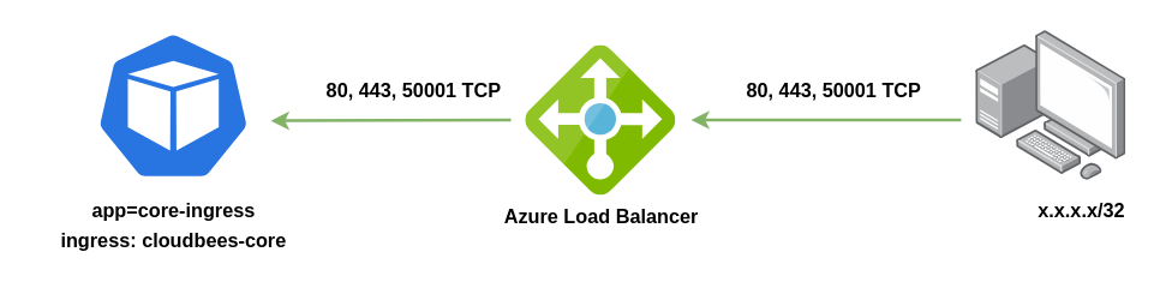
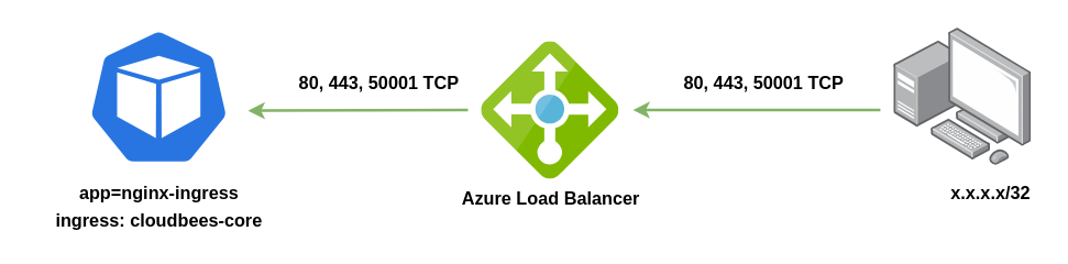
  <mxCell id="0" />
  <mxCell id="1" parent="0" />
  <mxCell id="2" value="" style="html=1;dashed=0;whitespace=wrap;fillColor=#2875E2;strokeColor=#ffffff;points=[[0.005,0.63,0],[0.1,0.2,0],[0.9,0.2,0],[0.5,0,0],[0.995,0.63,0],[0.72,0.99,0],[0.5,1,0],[0.28,0.99,0]];shape=mxgraph.kubernetes.icon;prIcon=pod;rounded=1;" parent="1" vertex="1"><mxGeometry x="60" y="20" width="110" height="100" as="geometry" /></mxCell>
- <mxCell id="3" value="&lt;b&gt;&lt;font style=&quot;font-size: 13px&quot;&gt;app=core-ingress&lt;/font&gt;&lt;/b&gt;" style="text;html=1;align=center;verticalAlign=middle;resizable=0;points=[];autosize=1;" parent="1" vertex="1"><mxGeometry x="50" y="130" width="130" height="20" as="geometry" /></mxCell>
+ <mxCell id="3" value="&lt;b&gt;&lt;font style=&quot;font-size: 13px&quot;&gt;app=nginx-ingress&lt;/font&gt;&lt;/b&gt;" style="text;html=1;align=center;verticalAlign=middle;resizable=0;points=[];autosize=1;" parent="1" vertex="1"><mxGeometry x="50" y="130" width="130" height="20" as="geometry" /></mxCell>
  <mxCell id="4" value="&lt;b&gt;&lt;font style=&quot;font-size: 13px&quot;&gt;ingress: cloudbees-core&lt;/font&gt;&lt;/b&gt;" style="text;html=1;align=center;verticalAlign=middle;resizable=0;points=[];autosize=1;" parent="1" vertex="1"><mxGeometry x="20" y="150" width="190" height="20" as="geometry" /></mxCell>
  <mxCell id="5" value="" style="points=[];aspect=fixed;html=1;align=center;shadow=0;dashed=0;image;image=img/lib/allied_telesis/computer_and_terminals/Personal_Computer_with_Server.svg;rounded=1;" parent="1" vertex="1"><mxGeometry x="650" y="20" width="100" height="100" as="geometry" /></mxCell>
  <mxCell id="6" value="&lt;b&gt;&lt;font style=&quot;font-size: 13px&quot;&gt;80, 443, 50001 TCP&lt;/font&gt;&lt;/b&gt;" style="text;html=1;align=center;verticalAlign=middle;resizable=0;points=[];autosize=1;" parent="1" vertex="1"><mxGeometry x="490" y="50" width="130" height="20" as="geometry" /></mxCell>
  <mxCell id="7" value="&lt;b&gt;&lt;font style=&quot;font-size: 13px&quot;&gt;x.x.x.x/32&lt;/font&gt;&lt;/b&gt;" style="text;html=1;align=center;verticalAlign=middle;resizable=0;points=[];autosize=1;" parent="1" vertex="1"><mxGeometry x="685" y="130" width="70" height="20" as="geometry" /></mxCell>
  <mxCell id="8" value="" style="endArrow=classic;html=1;strokeWidth=2;fillColor=#d5e8d4;strokeColor=#82b366;" parent="1" edge="1"><mxGeometry width="50" height="50" relative="1" as="geometry"><mxPoint x="640" y="79.5" as="sourcePoint" /><mxPoint x="460" y="79.5" as="targetPoint" /></mxGeometry></mxCell>
  <mxCell id="9" value="&lt;b&gt;&lt;font style=&quot;font-size: 13px&quot;&gt;Azure Load Balancer&lt;/font&gt;&lt;/b&gt;" style="aspect=fixed;html=1;points=[];align=center;image;fontSize=12;image=img/lib/mscae/Load_Balancer_feature.svg;" parent="1" vertex="1"><mxGeometry x="350" y="30" width="100" height="100" as="geometry" /></mxCell>
  <mxCell id="10" value="" style="endArrow=classic;html=1;strokeWidth=2;fillColor=#d5e8d4;strokeColor=#82b366;" parent="1" edge="1"><mxGeometry width="50" height="50" relative="1" as="geometry"><mxPoint x="340" y="79.5" as="sourcePoint" /><mxPoint x="180" y="80" as="targetPoint" /></mxGeometry></mxCell>
  <mxCell id="11" value="&lt;b&gt;&lt;font style=&quot;font-size: 13px&quot;&gt;80, 443, 50001 TCP&lt;/font&gt;&lt;/b&gt;" style="text;html=1;align=center;verticalAlign=middle;resizable=0;points=[];autosize=1;" parent="1" vertex="1"><mxGeometry x="210" y="50" width="130" height="20" as="geometry" /></mxCell>
